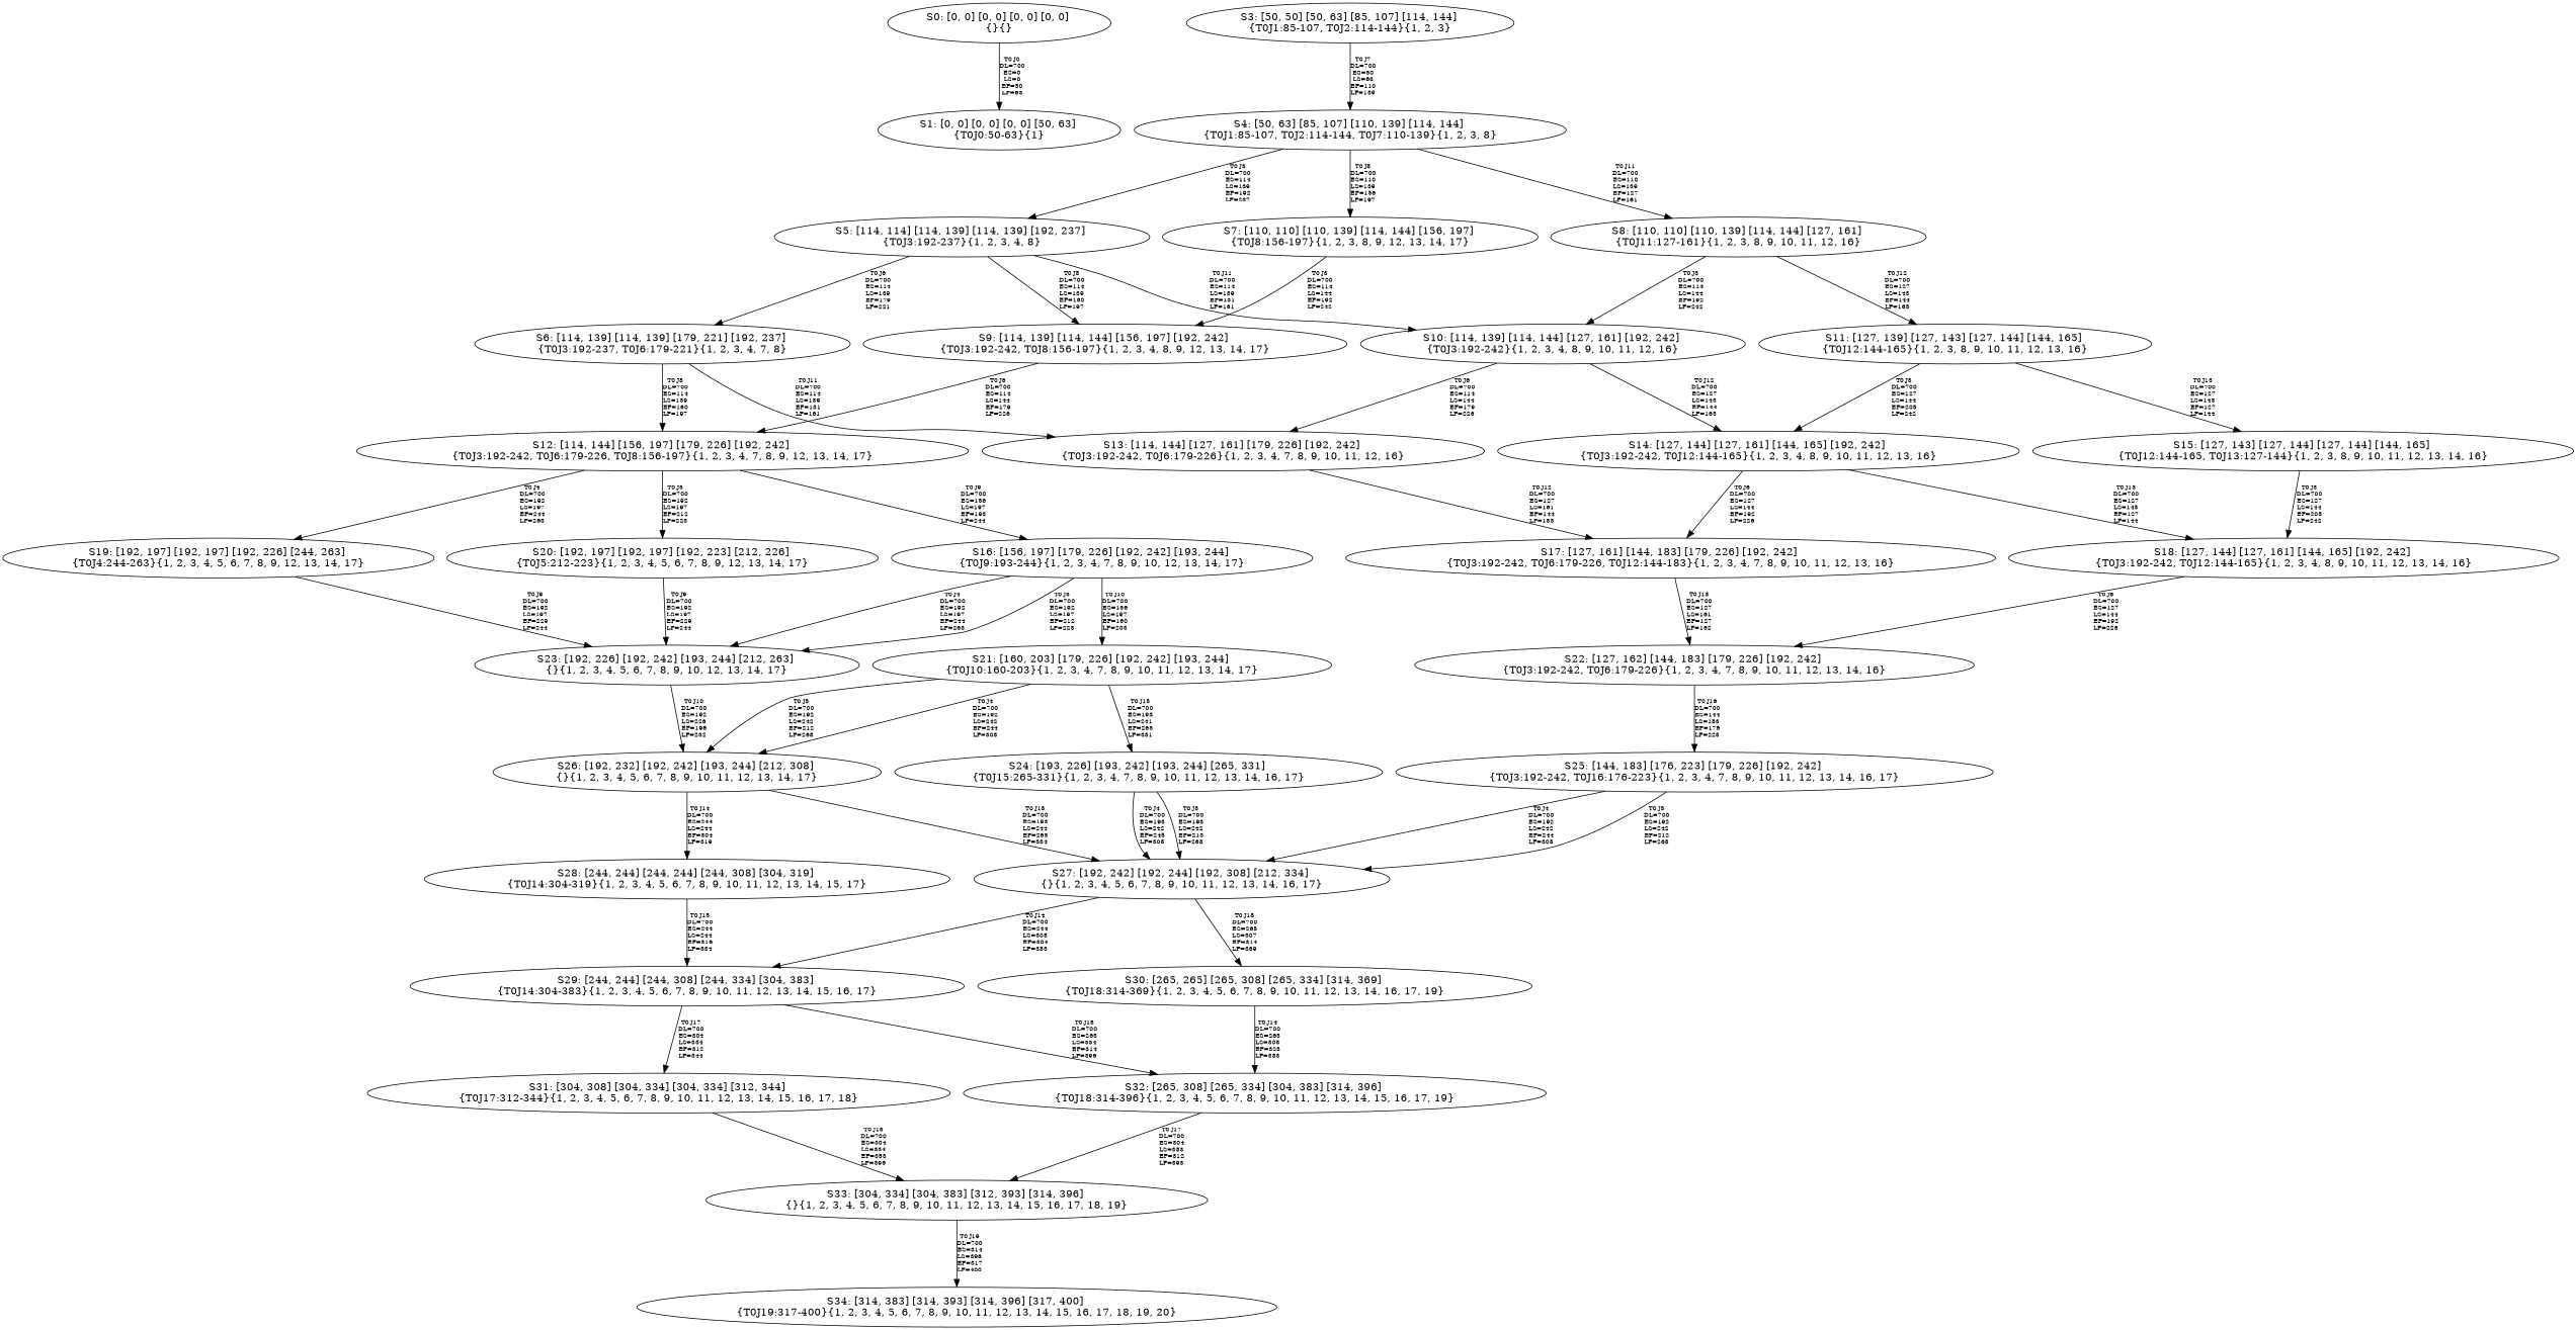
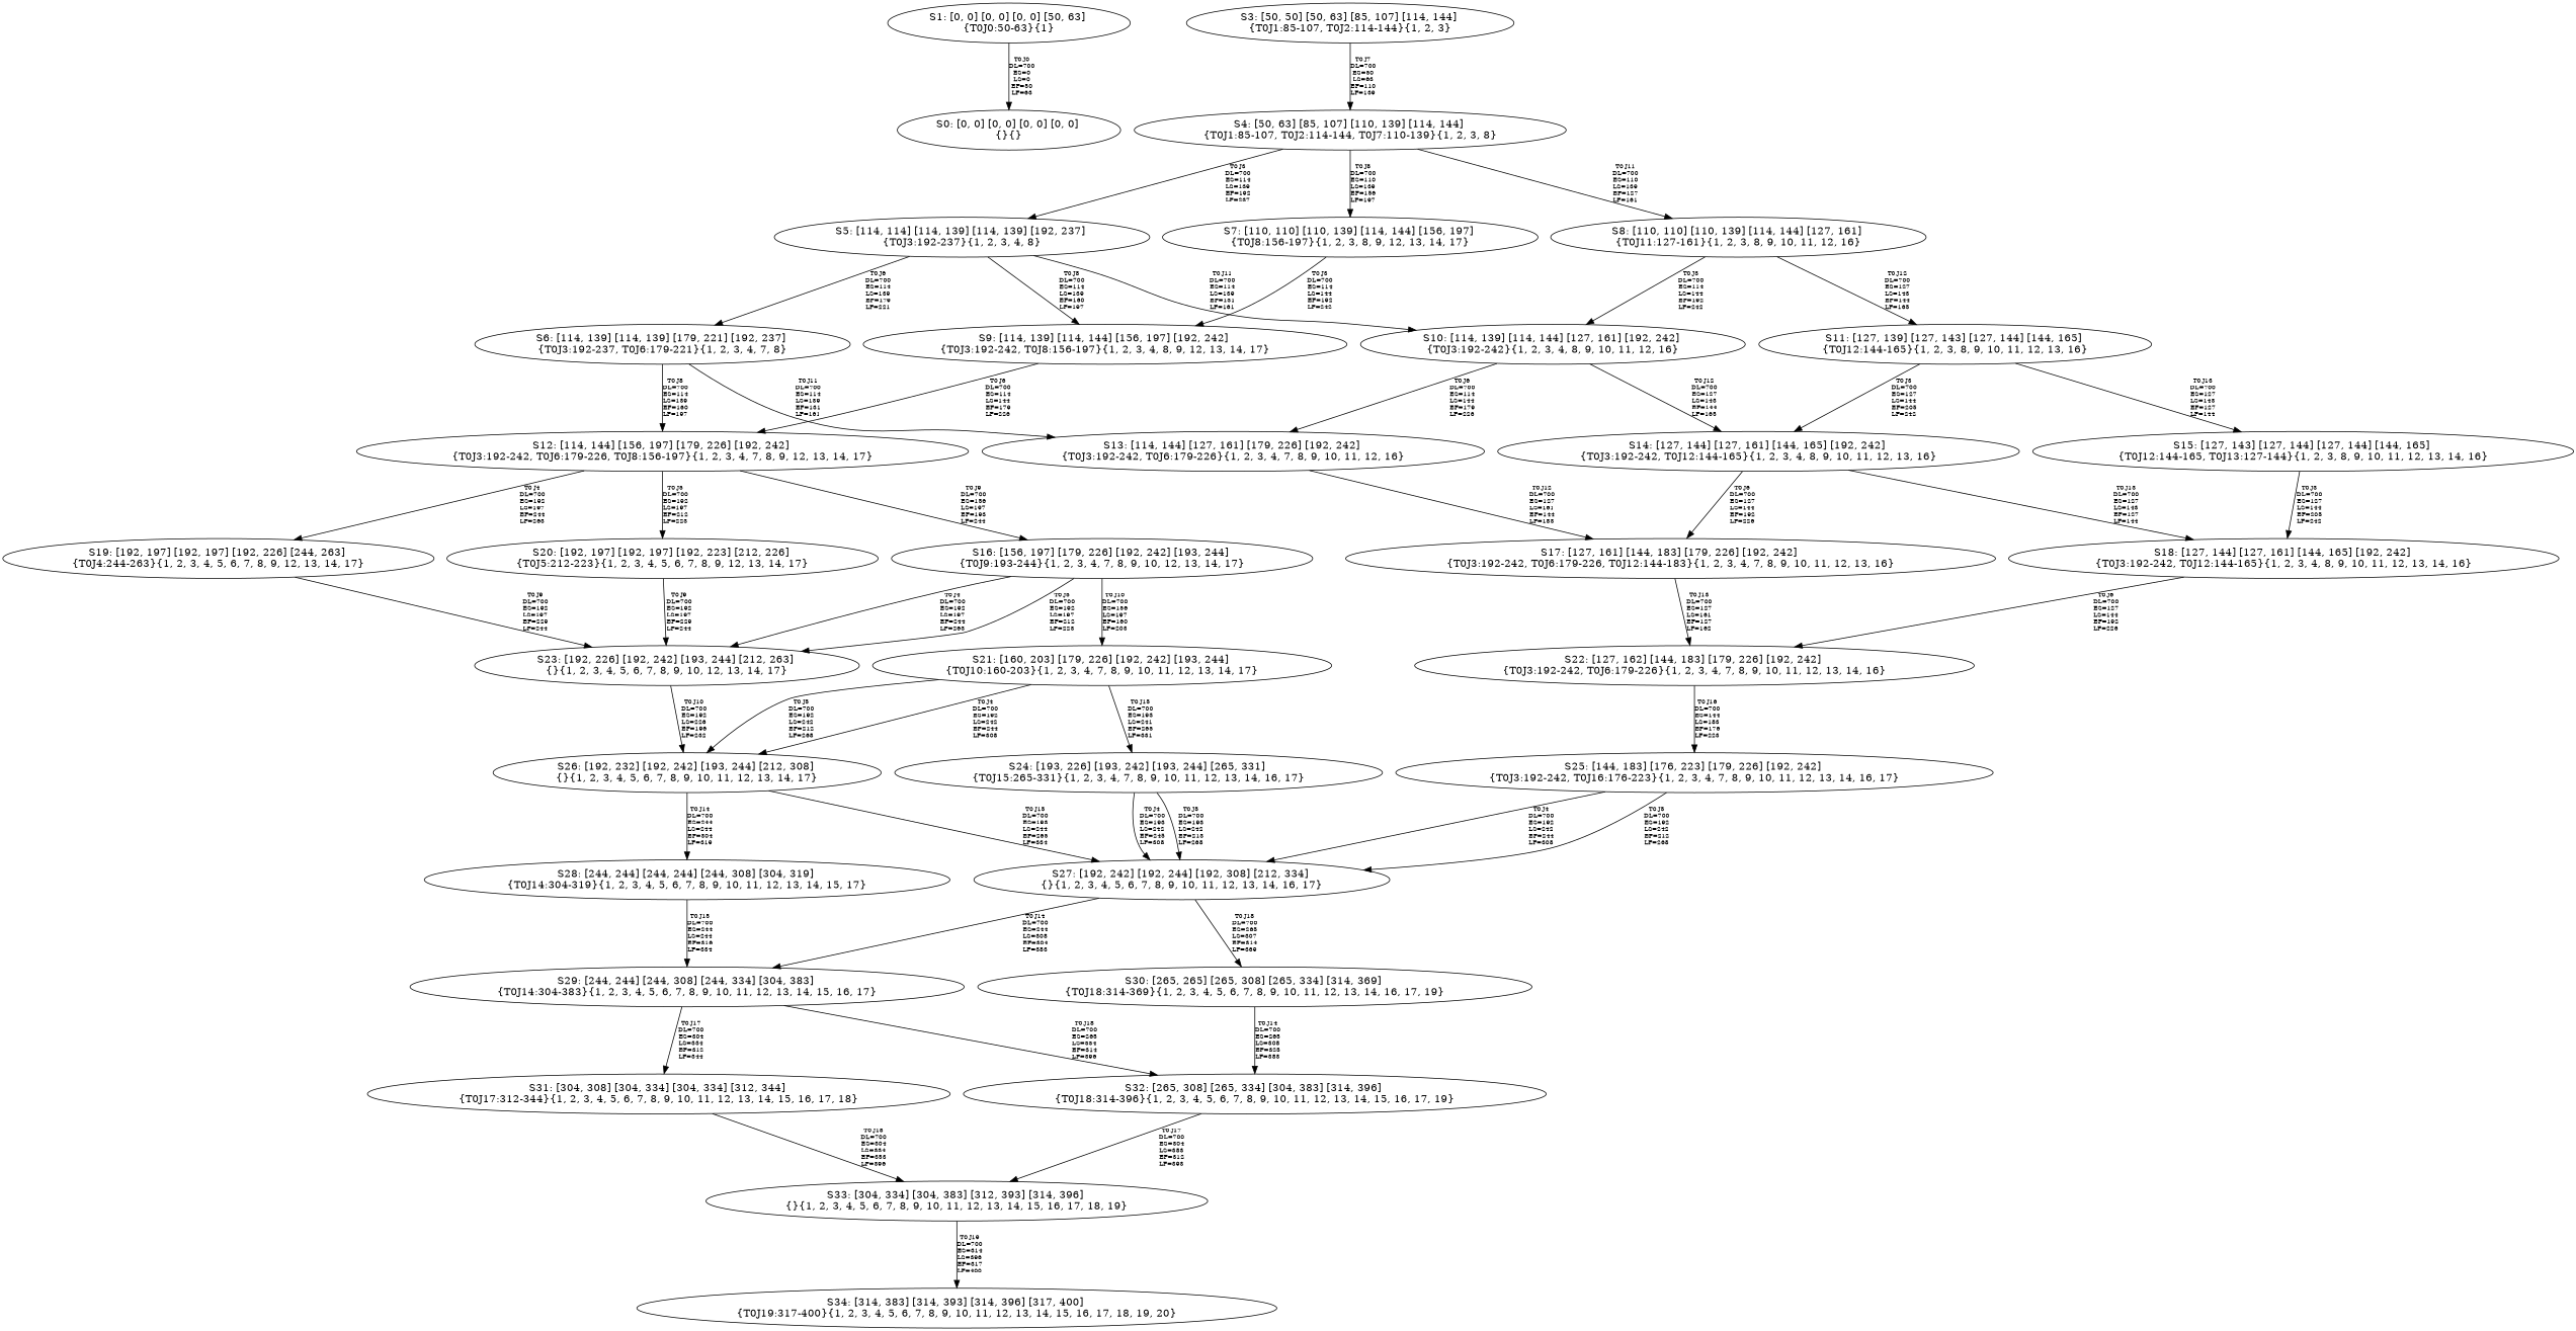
  digraph {
    edge [fontsize=8]
    n1 [label="S0: [0, 0] [0, 0] [0, 0] [0, 0] \n{}{}"]
    n2 [label="S1: [0, 0] [0, 0] [0, 0] [50, 63] \n{T0J0:50-63}{1}"]
    n3 [label="S3: [50, 50] [50, 63] [85, 107] [114, 144] \n{T0J1:85-107, T0J2:114-144}{1, 2, 3}"]
    n4 [label="S4: [50, 63] [85, 107] [110, 139] [114, 144] \n{T0J1:85-107, T0J2:114-144, T0J7:110-139}{1, 2, 3, 8}"]
    n5 [label="S5: [114, 114] [114, 139] [114, 139] [192, 237] \n{T0J3:192-237}{1, 2, 3, 4, 8}"]
    n6 [label="S7: [110, 110] [110, 139] [114, 144] [156, 197] \n{T0J8:156-197}{1, 2, 3, 8, 9, 12, 13, 14, 17}"]
    n7 [label="S8: [110, 110] [110, 139] [114, 144] [127, 161] \n{T0J11:127-161}{1, 2, 3, 8, 9, 10, 11, 12, 16}"]
    n8 [label="S6: [114, 139] [114, 139] [179, 221] [192, 237] \n{T0J3:192-237, T0J6:179-221}{1, 2, 3, 4, 7, 8}"]
    n9 [label="S9: [114, 139] [114, 144] [156, 197] [192, 242] \n{T0J3:192-242, T0J8:156-197}{1, 2, 3, 4, 8, 9, 12, 13, 14, 17}"]
    n10 [label="S10: [114, 139] [114, 144] [127, 161] [192, 242] \n{T0J3:192-242}{1, 2, 3, 4, 8, 9, 10, 11, 12, 16}"]
    n11 [label="S11: [127, 139] [127, 143] [127, 144] [144, 165] \n{T0J12:144-165}{1, 2, 3, 8, 9, 10, 11, 12, 13, 16}"]
    n12 [label="S12: [114, 144] [156, 197] [179, 226] [192, 242] \n{T0J3:192-242, T0J6:179-226, T0J8:156-197}{1, 2, 3, 4, 7, 8, 9, 12, 13, 14, 17}"]
    n13 [label="S13: [114, 144] [127, 161] [179, 226] [192, 242] \n{T0J3:192-242, T0J6:179-226}{1, 2, 3, 4, 7, 8, 9, 10, 11, 12, 16}"]
    n14 [label="S14: [127, 144] [127, 161] [144, 165] [192, 242] \n{T0J3:192-242, T0J12:144-165}{1, 2, 3, 4, 8, 9, 10, 11, 12, 13, 16}"]
    n15 [label="S16: [156, 197] [179, 226] [192, 242] [193, 244] \n{T0J9:193-244}{1, 2, 3, 4, 7, 8, 9, 10, 12, 13, 14, 17}"]
    n16 [label="S19: [192, 197] [192, 197] [192, 226] [244, 263] \n{T0J4:244-263}{1, 2, 3, 4, 5, 6, 7, 8, 9, 12, 13, 14, 17}"]
    n17 [label="S20: [192, 197] [192, 197] [192, 223] [212, 226] \n{T0J5:212-223}{1, 2, 3, 4, 5, 6, 7, 8, 9, 12, 13, 14, 17}"]
    n18 [label="S17: [127, 161] [144, 183] [179, 226] [192, 242] \n{T0J3:192-242, T0J6:179-226, T0J12:144-183}{1, 2, 3, 4, 7, 8, 9, 10, 11, 12, 13, 16}"]
    n19 [label="S15: [127, 143] [127, 144] [127, 144] [144, 165] \n{T0J12:144-165, T0J13:127-144}{1, 2, 3, 8, 9, 10, 11, 12, 13, 14, 16}"]
    n20 [label="S18: [127, 144] [127, 161] [144, 165] [192, 242] \n{T0J3:192-242, T0J12:144-165}{1, 2, 3, 4, 8, 9, 10, 11, 12, 13, 14, 16}"]
    n21 [label="S21: [160, 203] [179, 226] [192, 242] [193, 244] \n{T0J10:160-203}{1, 2, 3, 4, 7, 8, 9, 10, 11, 12, 13, 14, 17}"]
    n22 [label="S23: [192, 226] [192, 242] [193, 244] [212, 263] \n{}{1, 2, 3, 4, 5, 6, 7, 8, 9, 10, 12, 13, 14, 17}"]
    n23 [label="S22: [127, 162] [144, 183] [179, 226] [192, 242] \n{T0J3:192-242, T0J6:179-226}{1, 2, 3, 4, 7, 8, 9, 10, 11, 12, 13, 14, 16}"]
    n24 [label="S24: [193, 226] [193, 242] [193, 244] [265, 331] \n{T0J15:265-331}{1, 2, 3, 4, 7, 8, 9, 10, 11, 12, 13, 14, 16, 17}"]
    n25 [label="S26: [192, 232] [192, 242] [193, 244] [212, 308] \n{}{1, 2, 3, 4, 5, 6, 7, 8, 9, 10, 11, 12, 13, 14, 17}"]
    n26 [label="S25: [144, 183] [176, 223] [179, 226] [192, 242] \n{T0J3:192-242, T0J16:176-223}{1, 2, 3, 4, 7, 8, 9, 10, 11, 12, 13, 14, 16, 17}"]
    n27 [label="S27: [192, 242] [192, 244] [192, 308] [212, 334] \n{}{1, 2, 3, 4, 5, 6, 7, 8, 9, 10, 11, 12, 13, 14, 16, 17}"]
    n28 [label="S28: [244, 244] [244, 244] [244, 308] [304, 319] \n{T0J14:304-319}{1, 2, 3, 4, 5, 6, 7, 8, 9, 10, 11, 12, 13, 14, 15, 17}"]
    n29 [label="S29: [244, 244] [244, 308] [244, 334] [304, 383] \n{T0J14:304-383}{1, 2, 3, 4, 5, 6, 7, 8, 9, 10, 11, 12, 13, 14, 15, 16, 17}"]
    n30 [label="S30: [265, 265] [265, 308] [265, 334] [314, 369] \n{T0J18:314-369}{1, 2, 3, 4, 5, 6, 7, 8, 9, 10, 11, 12, 13, 14, 16, 17, 19}"]
    n31 [label="S31: [304, 308] [304, 334] [304, 334] [312, 344] \n{T0J17:312-344}{1, 2, 3, 4, 5, 6, 7, 8, 9, 10, 11, 12, 13, 14, 15, 16, 17, 18}"]
    n32 [label="S32: [265, 308] [265, 334] [304, 383] [314, 396] \n{T0J18:314-396}{1, 2, 3, 4, 5, 6, 7, 8, 9, 10, 11, 12, 13, 14, 15, 16, 17, 19}"]
    n33 [label="S33: [304, 334] [304, 383] [312, 393] [314, 396] \n{}{1, 2, 3, 4, 5, 6, 7, 8, 9, 10, 11, 12, 13, 14, 15, 16, 17, 18, 19}"]
    n34 [label="S34: [314, 383] [314, 393] [314, 396] [317, 400] \n{T0J19:317-400}{1, 2, 3, 4, 5, 6, 7, 8, 9, 10, 11, 12, 13, 14, 15, 16, 17, 18, 19, 20}"]
-   n1 -> n2 [label="T0 J0\nDL=700\nES=0\nLS=0\nEF=50\nLF=63"]
+   n2 -> n1 [label="T0 J0\nDL=700\nES=0\nLS=0\nEF=50\nLF=63"]
    n3 -> n4 [label="T0 J7\nDL=700\nES=50\nLS=63\nEF=110\nLF=139"]
    n4 -> n5 [label="T0 J3\nDL=700\nES=114\nLS=139\nEF=192\nLF=237"]
    n4 -> n6 [label="T0 J8\nDL=700\nES=110\nLS=139\nEF=156\nLF=197"]
    n4 -> n7 [label="T0 J11\nDL=700\nES=110\nLS=139\nEF=127\nLF=161"]
    n5 -> n8 [label="T0 J6\nDL=700\nES=114\nLS=139\nEF=179\nLF=221"]
    n5 -> n9 [label="T0 J8\nDL=700\nES=114\nLS=139\nEF=160\nLF=197"]
    n5 -> n10 [label="T0 J11\nDL=700\nES=114\nLS=139\nEF=131\nLF=161"]
    n6 -> n9 [label="T0 J3\nDL=700\nES=114\nLS=144\nEF=192\nLF=242"]
    n7 -> n10 [label="T0 J3\nDL=700\nES=114\nLS=144\nEF=192\nLF=242"]
    n7 -> n11 [label="T0 J12\nDL=700\nES=127\nLS=143\nEF=144\nLF=165"]
    n8 -> n12 [label="T0 J8\nDL=700\nES=114\nLS=139\nEF=160\nLF=197"]
    n8 -> n13 [label="T0 J11\nDL=700\nES=114\nLS=139\nEF=131\nLF=161"]
    n9 -> n12 [label="T0 J6\nDL=700\nES=114\nLS=144\nEF=179\nLF=226"]
    n10 -> n13 [label="T0 J6\nDL=700\nES=114\nLS=144\nEF=179\nLF=226"]
    n10 -> n14 [label="T0 J12\nDL=700\nES=127\nLS=143\nEF=144\nLF=165"]
    n11 -> n14 [label="T0 J3\nDL=700\nES=127\nLS=144\nEF=205\nLF=242"]
    n11 -> n19 [label="T0 J13\nDL=700\nES=127\nLS=143\nEF=127\nLF=144"]
    n12 -> n15 [label="T0 J9\nDL=700\nES=156\nLS=197\nEF=193\nLF=244"]
    n12 -> n16 [label="T0 J4\nDL=700\nES=192\nLS=197\nEF=244\nLF=263"]
    n12 -> n17 [label="T0 J5\nDL=700\nES=192\nLS=197\nEF=212\nLF=223"]
    n13 -> n18 [label="T0 J12\nDL=700\nES=127\nLS=161\nEF=144\nLF=183"]
    n14 -> n18 [label="T0 J6\nDL=700\nES=127\nLS=144\nEF=192\nLF=226"]
    n14 -> n20 [label="T0 J13\nDL=700\nES=127\nLS=143\nEF=127\nLF=144"]
    n15 -> n21 [label="T0 J10\nDL=700\nES=156\nLS=197\nEF=160\nLF=203"]
    n15 -> n22 [label="T0 J4\nDL=700\nES=192\nLS=197\nEF=244\nLF=263"]
    n15 -> n22 [label="T0 J5\nDL=700\nES=192\nLS=197\nEF=212\nLF=223"]
    n16 -> n22 [label="T0 J9\nDL=700\nES=192\nLS=197\nEF=229\nLF=244"]
    n17 -> n22 [label="T0 J9\nDL=700\nES=192\nLS=197\nEF=229\nLF=244"]
    n18 -> n23 [label="T0 J13\nDL=700\nES=127\nLS=161\nEF=127\nLF=162"]
    n19 -> n20 [label="T0 J3\nDL=700\nES=127\nLS=144\nEF=205\nLF=242"]
    n20 -> n23 [label="T0 J6\nDL=700\nES=127\nLS=144\nEF=192\nLF=226"]
    n21 -> n24 [label="T0 J15\nDL=700\nES=193\nLS=241\nEF=265\nLF=331"]
    n21 -> n25 [label="T0 J4\nDL=700\nES=192\nLS=242\nEF=244\nLF=308"]
    n21 -> n25 [label="T0 J5\nDL=700\nES=192\nLS=242\nEF=212\nLF=268"]
    n22 -> n25 [label="T0 J10\nDL=700\nES=192\nLS=226\nEF=196\nLF=232"]
    n23 -> n26 [label="T0 J16\nDL=700\nES=144\nLS=183\nEF=176\nLF=223"]
    n24 -> n27 [label="T0 J4\nDL=700\nES=193\nLS=242\nEF=245\nLF=308"]
    n24 -> n27 [label="T0 J5\nDL=700\nES=193\nLS=242\nEF=213\nLF=268"]
    n25 -> n27 [label="T0 J15\nDL=700\nES=193\nLS=244\nEF=265\nLF=334"]
    n25 -> n28 [label="T0 J14\nDL=700\nES=244\nLS=244\nEF=304\nLF=319"]
    n26 -> n27 [label="T0 J4\nDL=700\nES=192\nLS=242\nEF=244\nLF=308"]
    n26 -> n27 [label="T0 J5\nDL=700\nES=192\nLS=242\nEF=212\nLF=268"]
    n27 -> n29 [label="T0 J14\nDL=700\nES=244\nLS=308\nEF=304\nLF=383"]
    n27 -> n30 [label="T0 J18\nDL=700\nES=265\nLS=307\nEF=314\nLF=369"]
    n28 -> n29 [label="T0 J15\nDL=700\nES=244\nLS=244\nEF=316\nLF=334"]
    n29 -> n31 [label="T0 J17\nDL=700\nES=304\nLS=334\nEF=312\nLF=344"]
    n29 -> n32 [label="T0 J18\nDL=700\nES=265\nLS=334\nEF=314\nLF=396"]
    n30 -> n32 [label="T0 J14\nDL=700\nES=265\nLS=308\nEF=325\nLF=383"]
    n31 -> n33 [label="T0 J18\nDL=700\nES=304\nLS=334\nEF=353\nLF=396"]
    n32 -> n33 [label="T0 J17\nDL=700\nES=304\nLS=383\nEF=312\nLF=393"]
    n33 -> n34 [label="T0 J19\nDL=700\nES=314\nLS=396\nEF=317\nLF=400"]
  }
